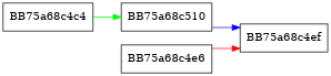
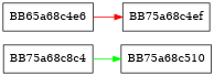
  digraph {
    rankdir=LR
    splines=ortho
    node [shape=box]
-   BB75a68c4c4
+   BB75a68c4c4 [label=BB75a68c8c4]
    BB75a68c510
    BB75a68c4ef
-   BB75a68c4e6
+   BB75a68c4e6 [label=BB65a68c4e6]
    BB75a68c4c4 -> BB75a68c510 [color=green]
-   BB75a68c510 -> BB75a68c4ef [color=blue]
    BB75a68c4e6 -> BB75a68c4ef [color=red]
  }
